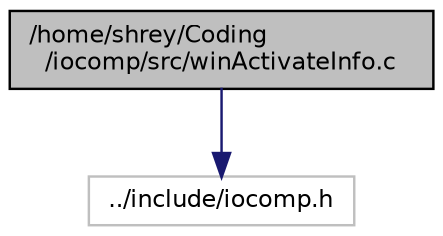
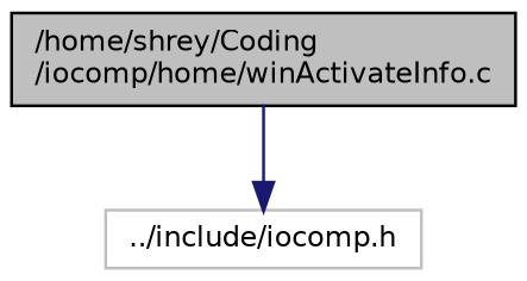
  digraph {
    node [fontname=Helvetica fontsize=10 shape=record style=filled]
-   n1 [color=black fillcolor=grey75 fontcolor=black height=0.2 label="/home/shrey/Coding\l/iocomp/src/winActivateInfo.c" width=0.4]
+   n1 [color=black fillcolor=grey75 fontcolor=black height=0.2 label="/home/shrey/Coding\l/iocomp/home/winActivateInfo.c" width=0.4]
    n2 [color=grey75 fillcolor=white height=0.2 label="../include/iocomp.h" width=0.4]
    n1 -> n2 [color=midnightblue fontname=Helvetica fontsize=10 labelfontname=Helvetica labelfontsize=10 style=solid]
  }
